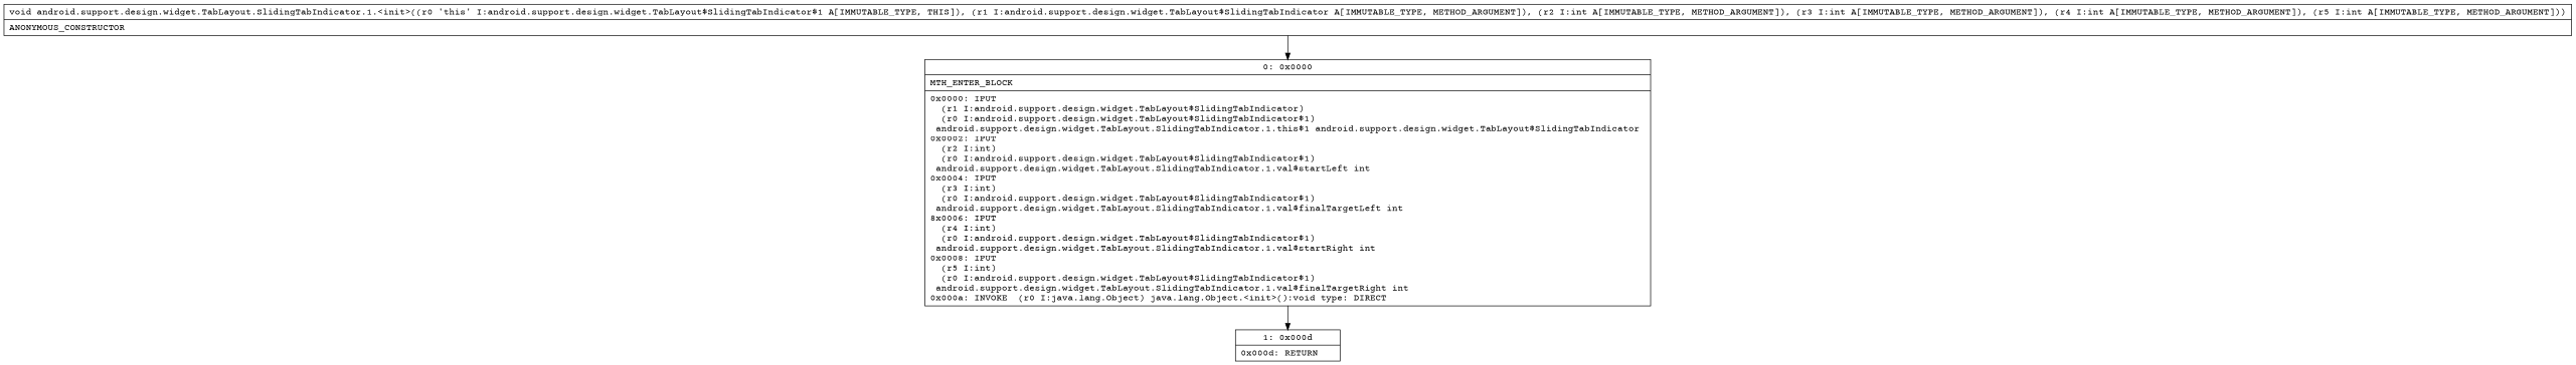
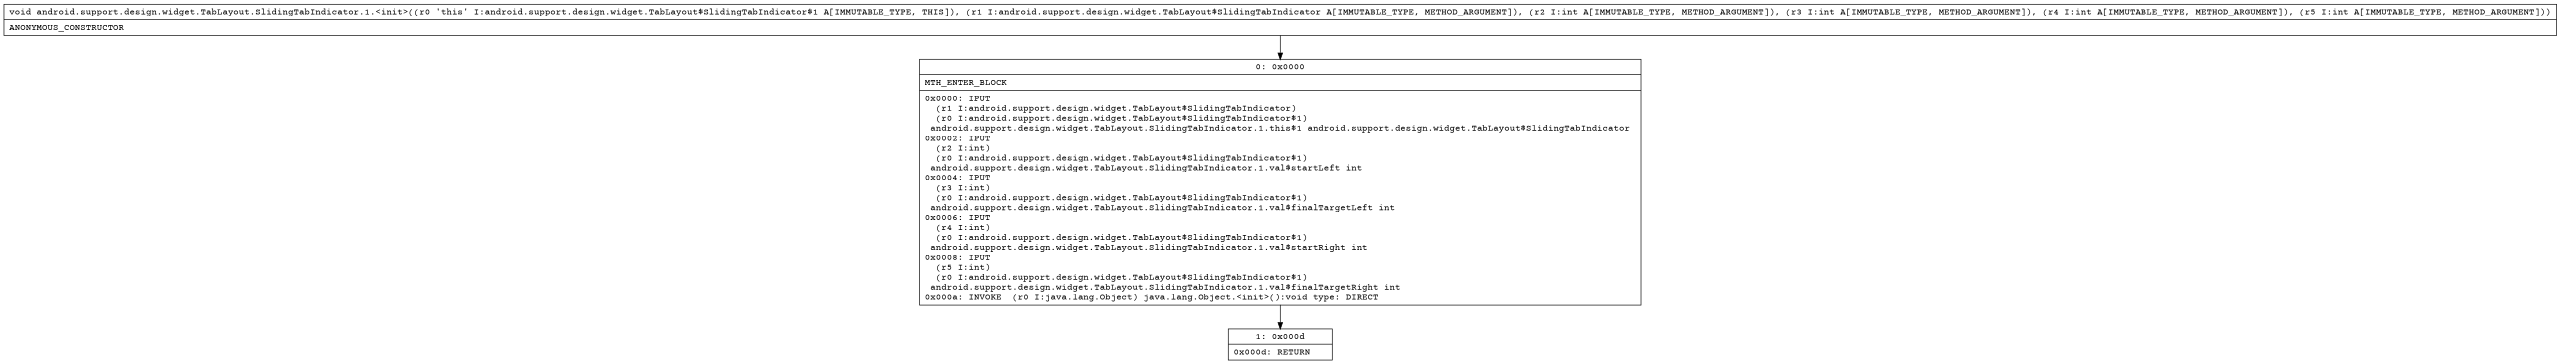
  digraph {
    fontname="Courier Prime"
    node [shape=record fontname="Courier Prime"]
    edge [fontname="Courier Prime"]
-   n1 [label="{0\:\ 0x0000|MTH_ENTER_BLOCK\l|0x0000: IPUT  \l  (r1 I:android.support.design.widget.TabLayout$SlidingTabIndicator)\l  (r0 I:android.support.design.widget.TabLayout$SlidingTabIndicator$1)\l android.support.design.widget.TabLayout.SlidingTabIndicator.1.this$1 android.support.design.widget.TabLayout$SlidingTabIndicator \l0x0002: IPUT  \l  (r2 I:int)\l  (r0 I:android.support.design.widget.TabLayout$SlidingTabIndicator$1)\l android.support.design.widget.TabLayout.SlidingTabIndicator.1.val$startLeft int \l0x0004: IPUT  \l  (r3 I:int)\l  (r0 I:android.support.design.widget.TabLayout$SlidingTabIndicator$1)\l android.support.design.widget.TabLayout.SlidingTabIndicator.1.val$finalTargetLeft int \l8x0006: IPUT  \l  (r4 I:int)\l  (r0 I:android.support.design.widget.TabLayout$SlidingTabIndicator$1)\l android.support.design.widget.TabLayout.SlidingTabIndicator.1.val$startRight int \l0x0008: IPUT  \l  (r5 I:int)\l  (r0 I:android.support.design.widget.TabLayout$SlidingTabIndicator$1)\l android.support.design.widget.TabLayout.SlidingTabIndicator.1.val$finalTargetRight int \l0x000a: INVOKE  (r0 I:java.lang.Object) java.lang.Object.\<init\>():void type: DIRECT \l}"]
+   n1 [label="{0\:\ 0x0000|MTH_ENTER_BLOCK\l|0x0000: IPUT  \l  (r1 I:android.support.design.widget.TabLayout$SlidingTabIndicator)\l  (r0 I:android.support.design.widget.TabLayout$SlidingTabIndicator$1)\l android.support.design.widget.TabLayout.SlidingTabIndicator.1.this$1 android.support.design.widget.TabLayout$SlidingTabIndicator \l0x0002: IPUT  \l  (r2 I:int)\l  (r0 I:android.support.design.widget.TabLayout$SlidingTabIndicator$1)\l android.support.design.widget.TabLayout.SlidingTabIndicator.1.val$startLeft int \l0x0004: IPUT  \l  (r3 I:int)\l  (r0 I:android.support.design.widget.TabLayout$SlidingTabIndicator$1)\l android.support.design.widget.TabLayout.SlidingTabIndicator.1.val$finalTargetLeft int \l0x0006: IPUT  \l  (r4 I:int)\l  (r0 I:android.support.design.widget.TabLayout$SlidingTabIndicator$1)\l android.support.design.widget.TabLayout.SlidingTabIndicator.1.val$startRight int \l0x0008: IPUT  \l  (r5 I:int)\l  (r0 I:android.support.design.widget.TabLayout$SlidingTabIndicator$1)\l android.support.design.widget.TabLayout.SlidingTabIndicator.1.val$finalTargetRight int \l0x000a: INVOKE  (r0 I:java.lang.Object) java.lang.Object.\<init\>():void type: DIRECT \l}"]
    n2 [label="{1\:\ 0x000d|0x000d: RETURN   \l}"]
    n3 [label="{void android.support.design.widget.TabLayout.SlidingTabIndicator.1.\<init\>((r0 'this' I:android.support.design.widget.TabLayout$SlidingTabIndicator$1 A[IMMUTABLE_TYPE, THIS]), (r1 I:android.support.design.widget.TabLayout$SlidingTabIndicator A[IMMUTABLE_TYPE, METHOD_ARGUMENT]), (r2 I:int A[IMMUTABLE_TYPE, METHOD_ARGUMENT]), (r3 I:int A[IMMUTABLE_TYPE, METHOD_ARGUMENT]), (r4 I:int A[IMMUTABLE_TYPE, METHOD_ARGUMENT]), (r5 I:int A[IMMUTABLE_TYPE, METHOD_ARGUMENT]))  | ANONYMOUS_CONSTRUCTOR\l}"]
    n1 -> n2
    n3 -> n1
  }
